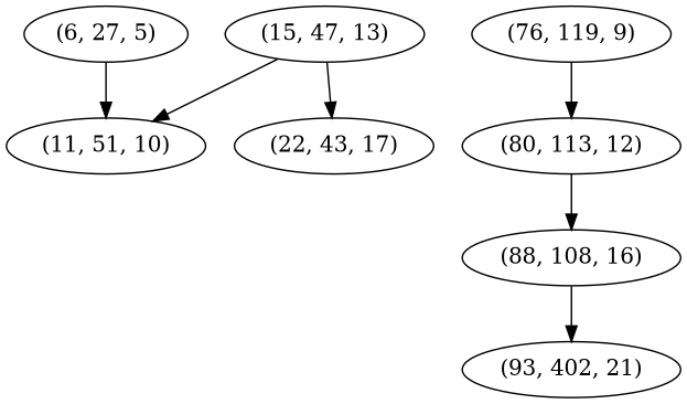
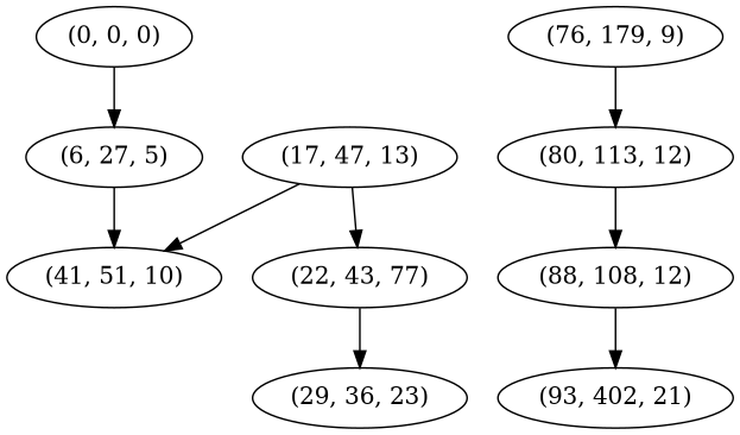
  digraph {
    n1 [label="(6, 27, 5)"]
-   "(11, 51, 10)"
-   "(15, 47, 13)"
-   "(22, 43, 17)"
+   "(0, 0, 0)"
+   "(11, 51, 10)" [label="(41, 51, 10)"]
+   "(15, 47, 13)" [label="(17, 47, 13)"]
+   "(22, 43, 17)" [label="(22, 43, 77)"]
+   "(29, 36, 23)"
    n7 [label="(80, 113, 12)"]
-   "(76, 119, 9)"
-   "(88, 108, 16)"
+   "(76, 119, 9)" [label="(76, 179, 9)"]
+   "(88, 108, 16)" [label="(88, 108, 12)"]
    n10 [label="(93, 402, 21)"]
    n1 -> "(11, 51, 10)"
+   "(0, 0, 0)" -> n1
    "(15, 47, 13)" -> "(11, 51, 10)"
    "(15, 47, 13)" -> "(22, 43, 17)"
+   "(22, 43, 17)" -> "(29, 36, 23)"
    n7 -> "(88, 108, 16)"
    "(76, 119, 9)" -> n7
    "(88, 108, 16)" -> n10
  }
